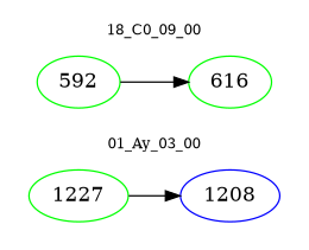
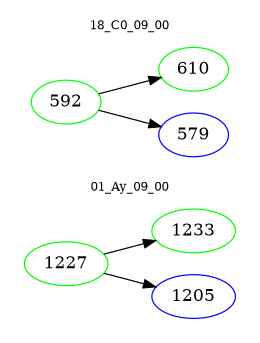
  digraph {
    rankdir=LR
    node [color=green]
    edge [color=black]
    n1 [label=1227]
-   n2 [color=blue label=1208]
+   n2 [color=blue label=1205]
+   n3 [label=1233]
    n4 [label=592]
-   n6 [label=616]
+   n5 [color=blue label=579]
+   n6 [label=610]
    subgraph cluster_1 {
      color=white
      fontsize=10
-     label="01_Ay_03_00"
+     label="01_Ay_09_00"
      n1
      n2
+     n3
    }
    subgraph cluster_2 {
      color=white
      fontsize=10
      label="18_C0_09_00"
      n4
+     n5
      n6
    }
    n1 -> n2
+   n1 -> n3
+   n4 -> n5
    n4 -> n6
  }
